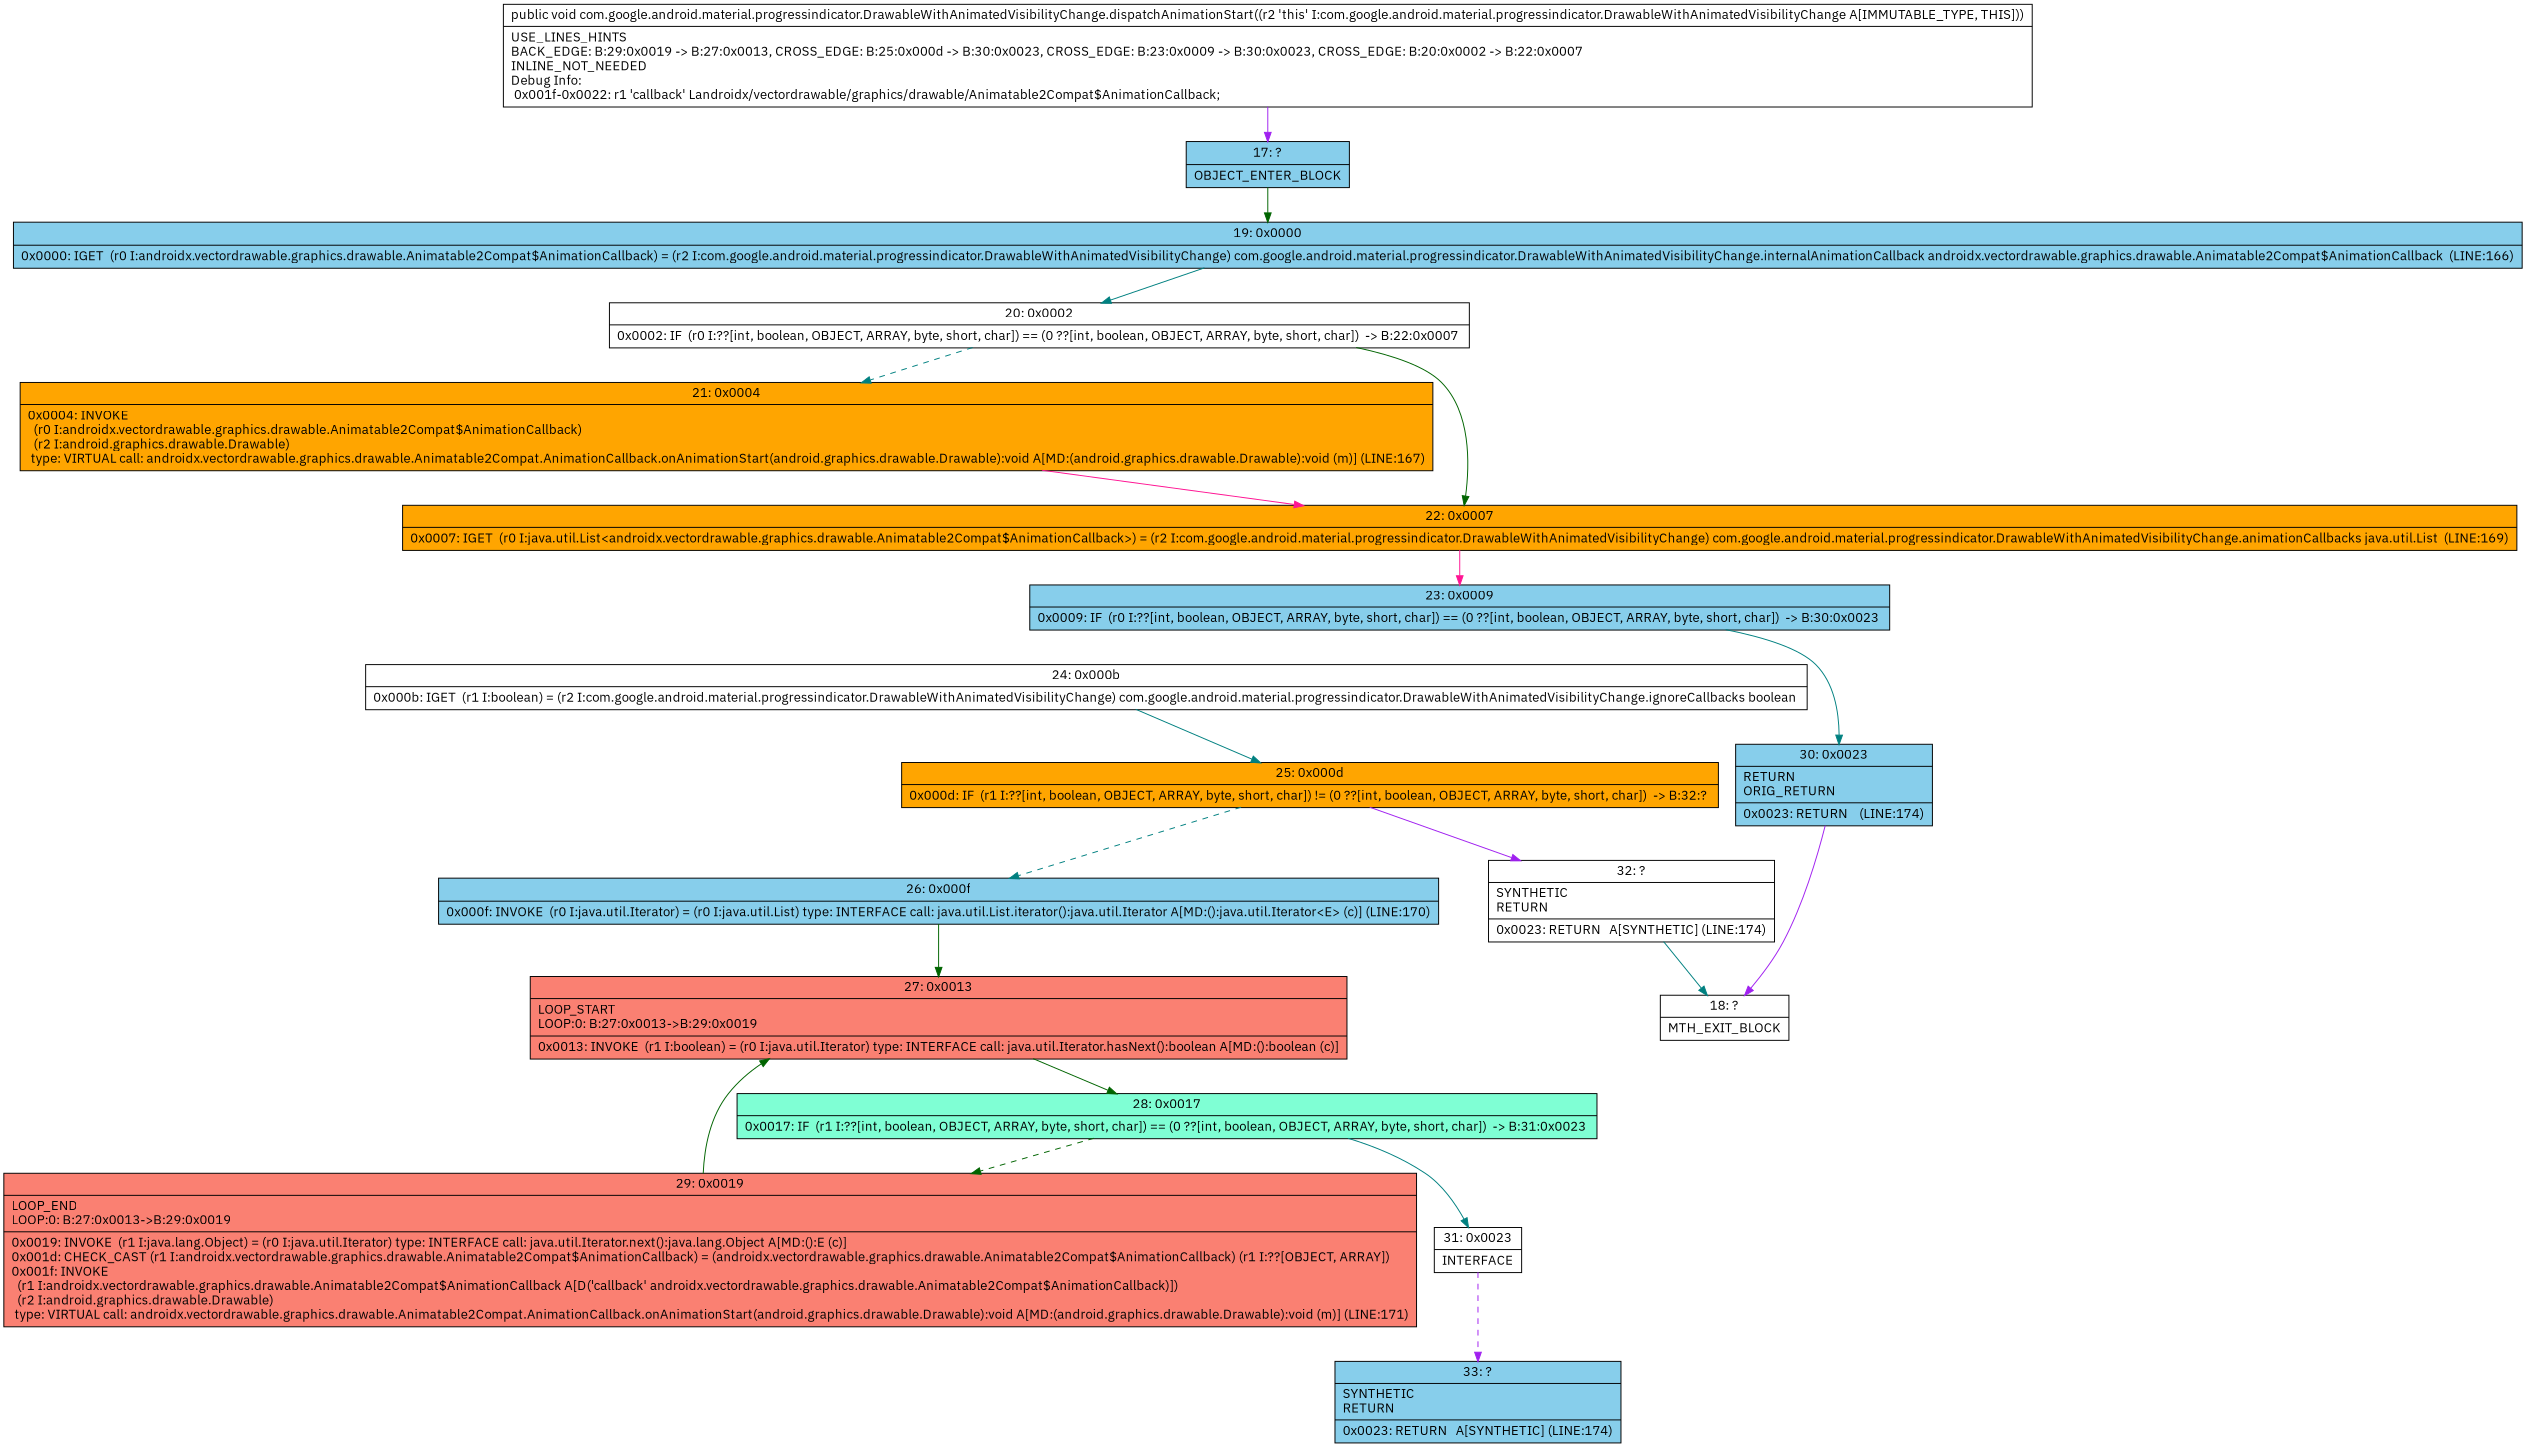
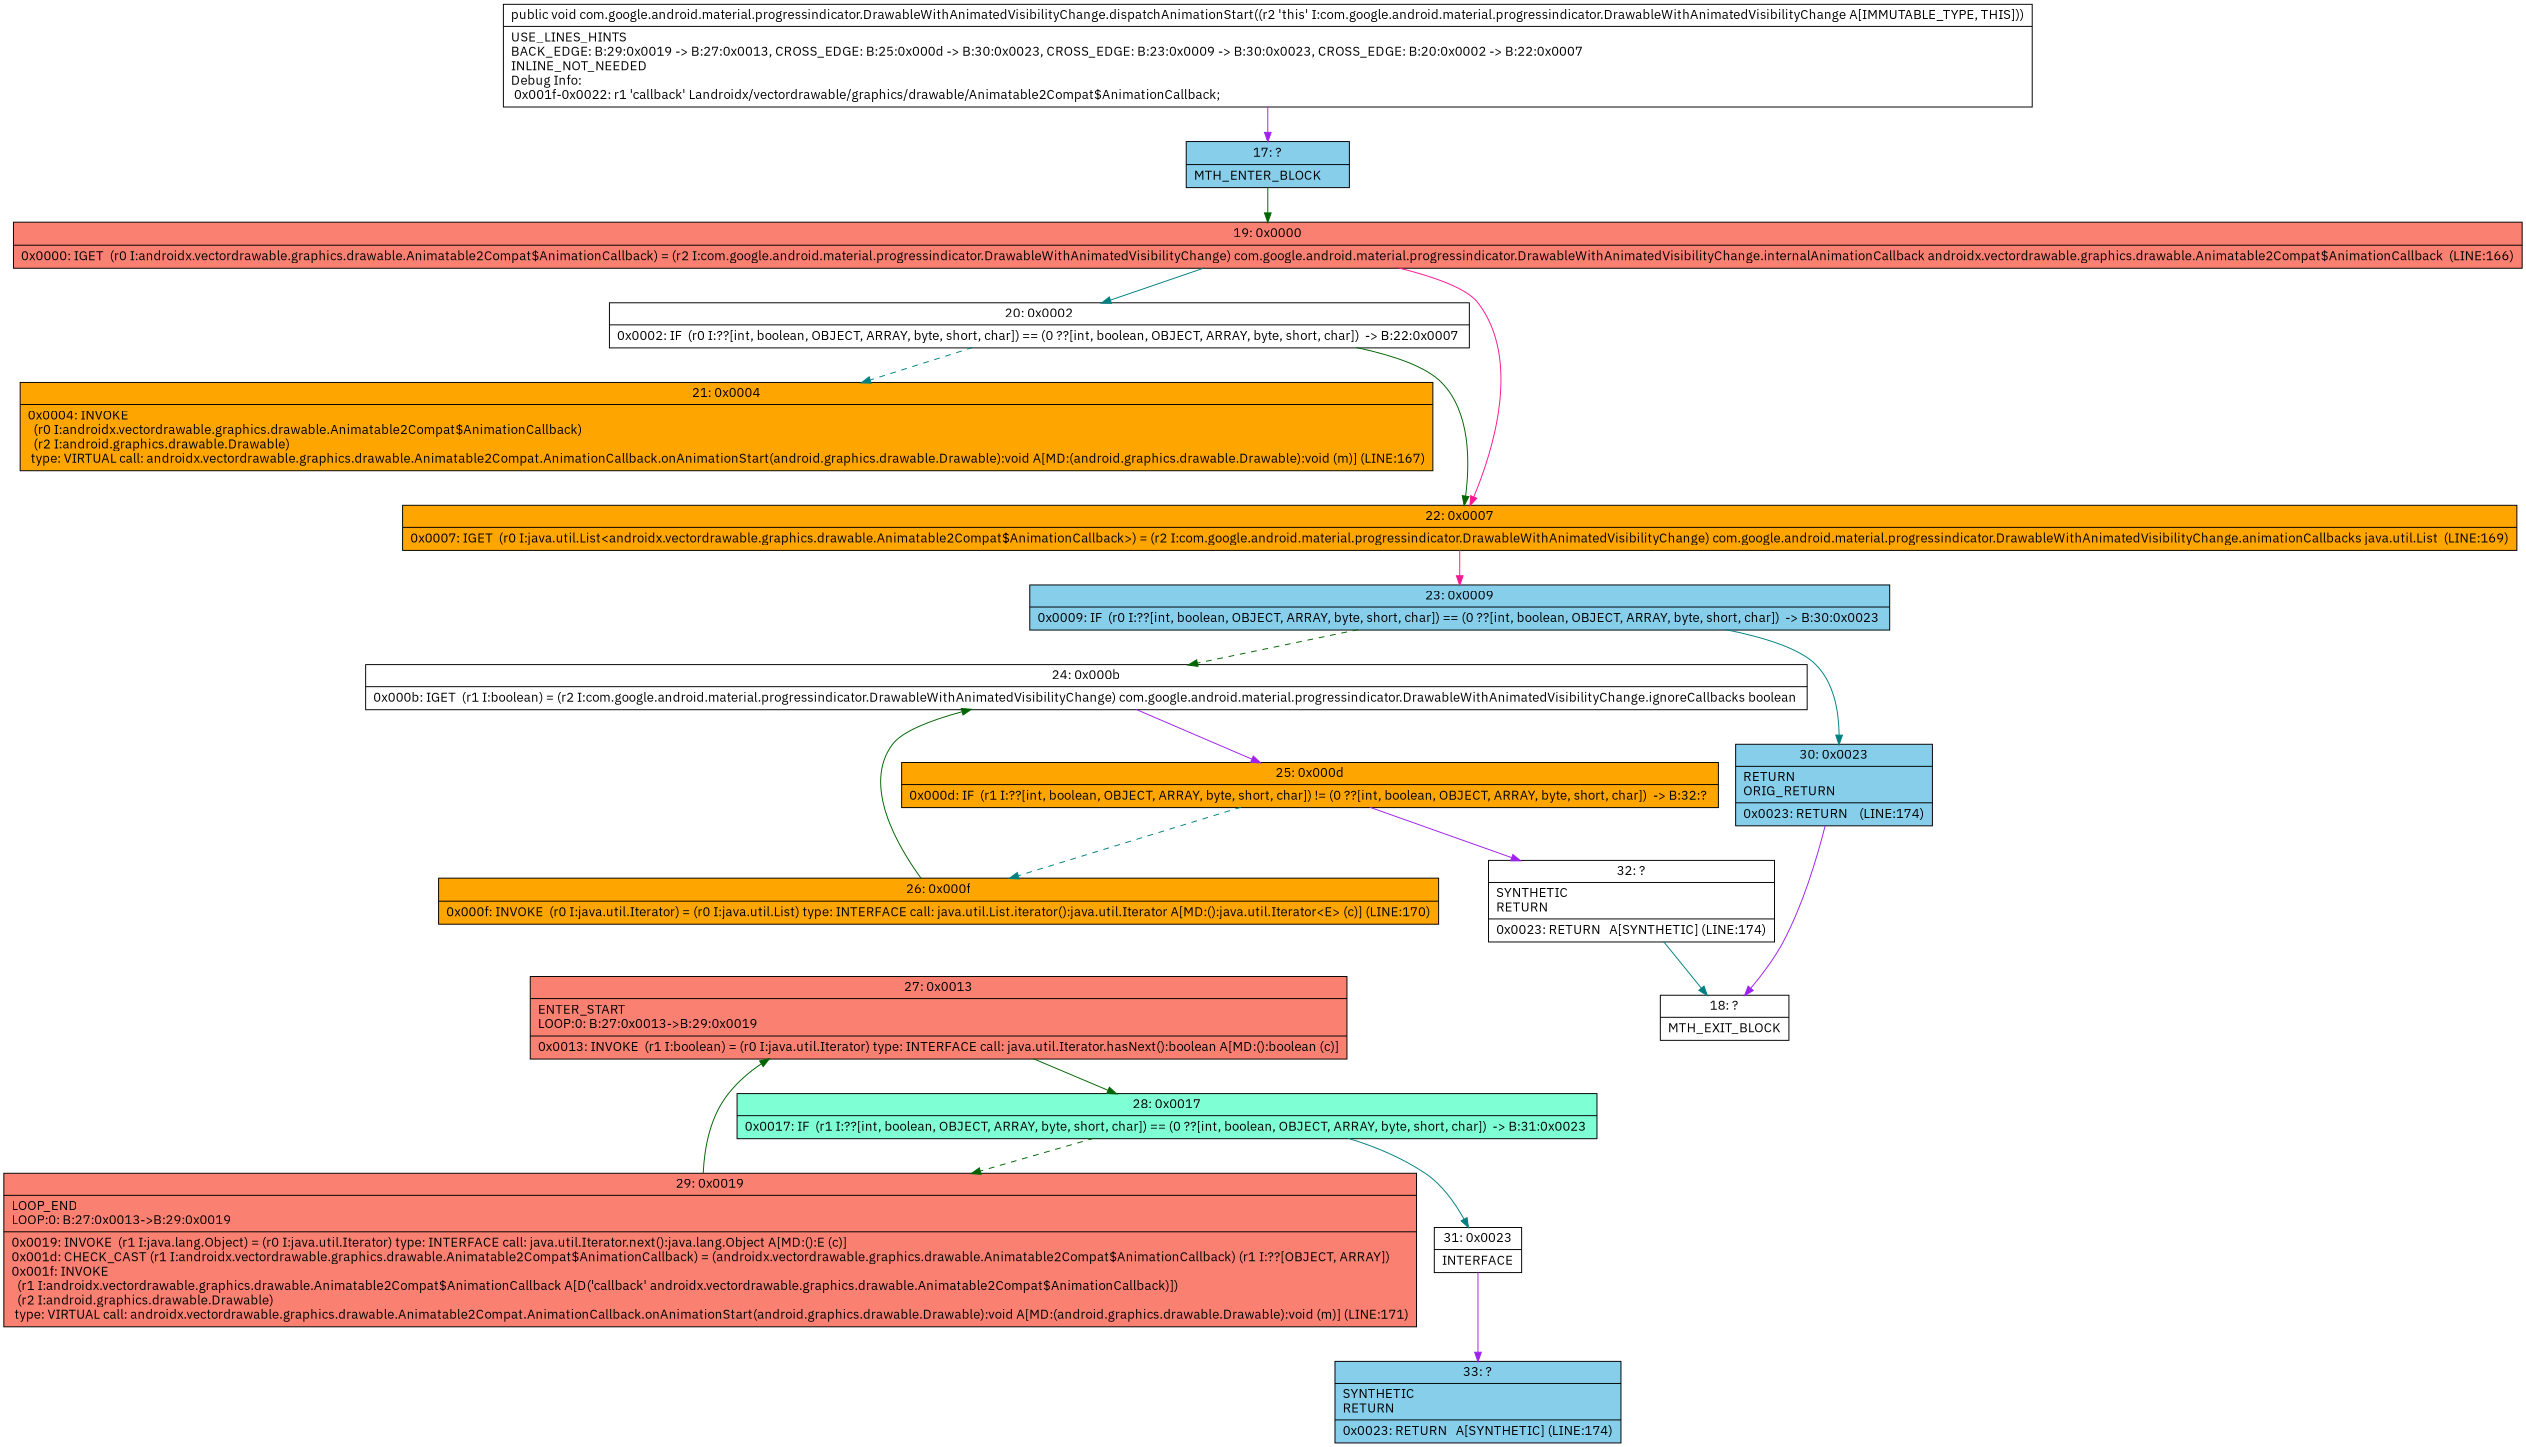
  digraph {
    fontname="IBM Plex Sans"
    node [fillcolor=white fontname="IBM Plex Sans" shape=record style=filled]
    edge [color=darkgreen fontname="IBM Plex Sans"]
-   n1 [fillcolor=skyblue label="{17\:\ ?|OBJECT_ENTER_BLOCK\l}"]
-   n2 [fillcolor=skyblue label="{19\:\ 0x0000|0x0000: IGET  (r0 I:androidx.vectordrawable.graphics.drawable.Animatable2Compat$AnimationCallback) = (r2 I:com.google.android.material.progressindicator.DrawableWithAnimatedVisibilityChange) com.google.android.material.progressindicator.DrawableWithAnimatedVisibilityChange.internalAnimationCallback androidx.vectordrawable.graphics.drawable.Animatable2Compat$AnimationCallback  (LINE:166)\l}"]
+   n1 [fillcolor=skyblue label="{17\:\ ?|MTH_ENTER_BLOCK\l}"]
+   n2 [fillcolor=salmon label="{19\:\ 0x0000|0x0000: IGET  (r0 I:androidx.vectordrawable.graphics.drawable.Animatable2Compat$AnimationCallback) = (r2 I:com.google.android.material.progressindicator.DrawableWithAnimatedVisibilityChange) com.google.android.material.progressindicator.DrawableWithAnimatedVisibilityChange.internalAnimationCallback androidx.vectordrawable.graphics.drawable.Animatable2Compat$AnimationCallback  (LINE:166)\l}"]
    n3 [label="{20\:\ 0x0002|0x0002: IF  (r0 I:??[int, boolean, OBJECT, ARRAY, byte, short, char]) == (0 ??[int, boolean, OBJECT, ARRAY, byte, short, char])  \-\> B:22:0x0007 \l}"]
    n4 [fillcolor=orange label="{21\:\ 0x0004|0x0004: INVOKE  \l  (r0 I:androidx.vectordrawable.graphics.drawable.Animatable2Compat$AnimationCallback)\l  (r2 I:android.graphics.drawable.Drawable)\l type: VIRTUAL call: androidx.vectordrawable.graphics.drawable.Animatable2Compat.AnimationCallback.onAnimationStart(android.graphics.drawable.Drawable):void A[MD:(android.graphics.drawable.Drawable):void (m)] (LINE:167)\l}"]
    n5 [fillcolor=orange label="{22\:\ 0x0007|0x0007: IGET  (r0 I:java.util.List\<androidx.vectordrawable.graphics.drawable.Animatable2Compat$AnimationCallback\>) = (r2 I:com.google.android.material.progressindicator.DrawableWithAnimatedVisibilityChange) com.google.android.material.progressindicator.DrawableWithAnimatedVisibilityChange.animationCallbacks java.util.List  (LINE:169)\l}"]
    n6 [fillcolor=skyblue label="{23\:\ 0x0009|0x0009: IF  (r0 I:??[int, boolean, OBJECT, ARRAY, byte, short, char]) == (0 ??[int, boolean, OBJECT, ARRAY, byte, short, char])  \-\> B:30:0x0023 \l}"]
    n7 [label="{24\:\ 0x000b|0x000b: IGET  (r1 I:boolean) = (r2 I:com.google.android.material.progressindicator.DrawableWithAnimatedVisibilityChange) com.google.android.material.progressindicator.DrawableWithAnimatedVisibilityChange.ignoreCallbacks boolean \l}"]
    n8 [fillcolor=skyblue label="{30\:\ 0x0023|RETURN\lORIG_RETURN\l|0x0023: RETURN    (LINE:174)\l}"]
    n9 [fillcolor=orange label="{25\:\ 0x000d|0x000d: IF  (r1 I:??[int, boolean, OBJECT, ARRAY, byte, short, char]) != (0 ??[int, boolean, OBJECT, ARRAY, byte, short, char])  \-\> B:32:? \l}"]
    n10 [label="{18\:\ ?|MTH_EXIT_BLOCK\l}"]
-   n11 [fillcolor=skyblue label="{26\:\ 0x000f|0x000f: INVOKE  (r0 I:java.util.Iterator) = (r0 I:java.util.List) type: INTERFACE call: java.util.List.iterator():java.util.Iterator A[MD:():java.util.Iterator\<E\> (c)] (LINE:170)\l}"]
+   n11 [fillcolor=orange label="{26\:\ 0x000f|0x000f: INVOKE  (r0 I:java.util.Iterator) = (r0 I:java.util.List) type: INTERFACE call: java.util.List.iterator():java.util.Iterator A[MD:():java.util.Iterator\<E\> (c)] (LINE:170)\l}"]
    n12 [label="{32\:\ ?|SYNTHETIC\lRETURN\l|0x0023: RETURN   A[SYNTHETIC] (LINE:174)\l}"]
-   n13 [fillcolor=salmon label="{27\:\ 0x0013|LOOP_START\lLOOP:0: B:27:0x0013\-\>B:29:0x0019\l|0x0013: INVOKE  (r1 I:boolean) = (r0 I:java.util.Iterator) type: INTERFACE call: java.util.Iterator.hasNext():boolean A[MD:():boolean (c)]\l}"]
+   n13 [fillcolor=salmon label="{27\:\ 0x0013|ENTER_START\lLOOP:0: B:27:0x0013\-\>B:29:0x0019\l|0x0013: INVOKE  (r1 I:boolean) = (r0 I:java.util.Iterator) type: INTERFACE call: java.util.Iterator.hasNext():boolean A[MD:():boolean (c)]\l}"]
    n14 [fillcolor=aquamarine label="{28\:\ 0x0017|0x0017: IF  (r1 I:??[int, boolean, OBJECT, ARRAY, byte, short, char]) == (0 ??[int, boolean, OBJECT, ARRAY, byte, short, char])  \-\> B:31:0x0023 \l}"]
    n15 [fillcolor=salmon label="{29\:\ 0x0019|LOOP_END\lLOOP:0: B:27:0x0013\-\>B:29:0x0019\l|0x0019: INVOKE  (r1 I:java.lang.Object) = (r0 I:java.util.Iterator) type: INTERFACE call: java.util.Iterator.next():java.lang.Object A[MD:():E (c)]\l0x001d: CHECK_CAST (r1 I:androidx.vectordrawable.graphics.drawable.Animatable2Compat$AnimationCallback) = (androidx.vectordrawable.graphics.drawable.Animatable2Compat$AnimationCallback) (r1 I:??[OBJECT, ARRAY]) \l0x001f: INVOKE  \l  (r1 I:androidx.vectordrawable.graphics.drawable.Animatable2Compat$AnimationCallback A[D('callback' androidx.vectordrawable.graphics.drawable.Animatable2Compat$AnimationCallback)])\l  (r2 I:android.graphics.drawable.Drawable)\l type: VIRTUAL call: androidx.vectordrawable.graphics.drawable.Animatable2Compat.AnimationCallback.onAnimationStart(android.graphics.drawable.Drawable):void A[MD:(android.graphics.drawable.Drawable):void (m)] (LINE:171)\l}"]
    n16 [label="{31\:\ 0x0023|INTERFACE\l}"]
    n17 [fillcolor=skyblue label="{33\:\ ?|SYNTHETIC\lRETURN\l|0x0023: RETURN   A[SYNTHETIC] (LINE:174)\l}"]
    n18 [label="{public void com.google.android.material.progressindicator.DrawableWithAnimatedVisibilityChange.dispatchAnimationStart((r2 'this' I:com.google.android.material.progressindicator.DrawableWithAnimatedVisibilityChange A[IMMUTABLE_TYPE, THIS]))  | USE_LINES_HINTS\lBACK_EDGE: B:29:0x0019 \-\> B:27:0x0013, CROSS_EDGE: B:25:0x000d \-\> B:30:0x0023, CROSS_EDGE: B:23:0x0009 \-\> B:30:0x0023, CROSS_EDGE: B:20:0x0002 \-\> B:22:0x0007\lINLINE_NOT_NEEDED\lDebug Info:\l  0x001f\-0x0022: r1 'callback' Landroidx\/vectordrawable\/graphics\/drawable\/Animatable2Compat$AnimationCallback;\l}"]
    n1 -> n2
    n2 -> n3 [color=teal]
    n3 -> n4 [color=teal style=dashed]
    n3 -> n5
-   n4 -> n5 [color=deeppink]
+   n2 -> n5 [color=deeppink]
    n5 -> n6 [color=deeppink]
+   n6 -> n7 [style=dashed]
    n6 -> n8 [color=teal]
-   n7 -> n9 [color=teal]
+   n7 -> n9 [color=purple]
    n8 -> n10 [color=purple]
    n9 -> n11 [color=teal style=dashed]
    n9 -> n12 [color=purple]
-   n11 -> n13
+   n11 -> n7
    n12 -> n10 [color=teal]
    n13 -> n14
    n14 -> n15 [style=dashed]
    n14 -> n16 [color=teal]
    n15 -> n13
-   n16 -> n17 [color=purple style=dashed]
+   n16 -> n17 [color=purple]
    n18 -> n1 [color=purple]
  }
